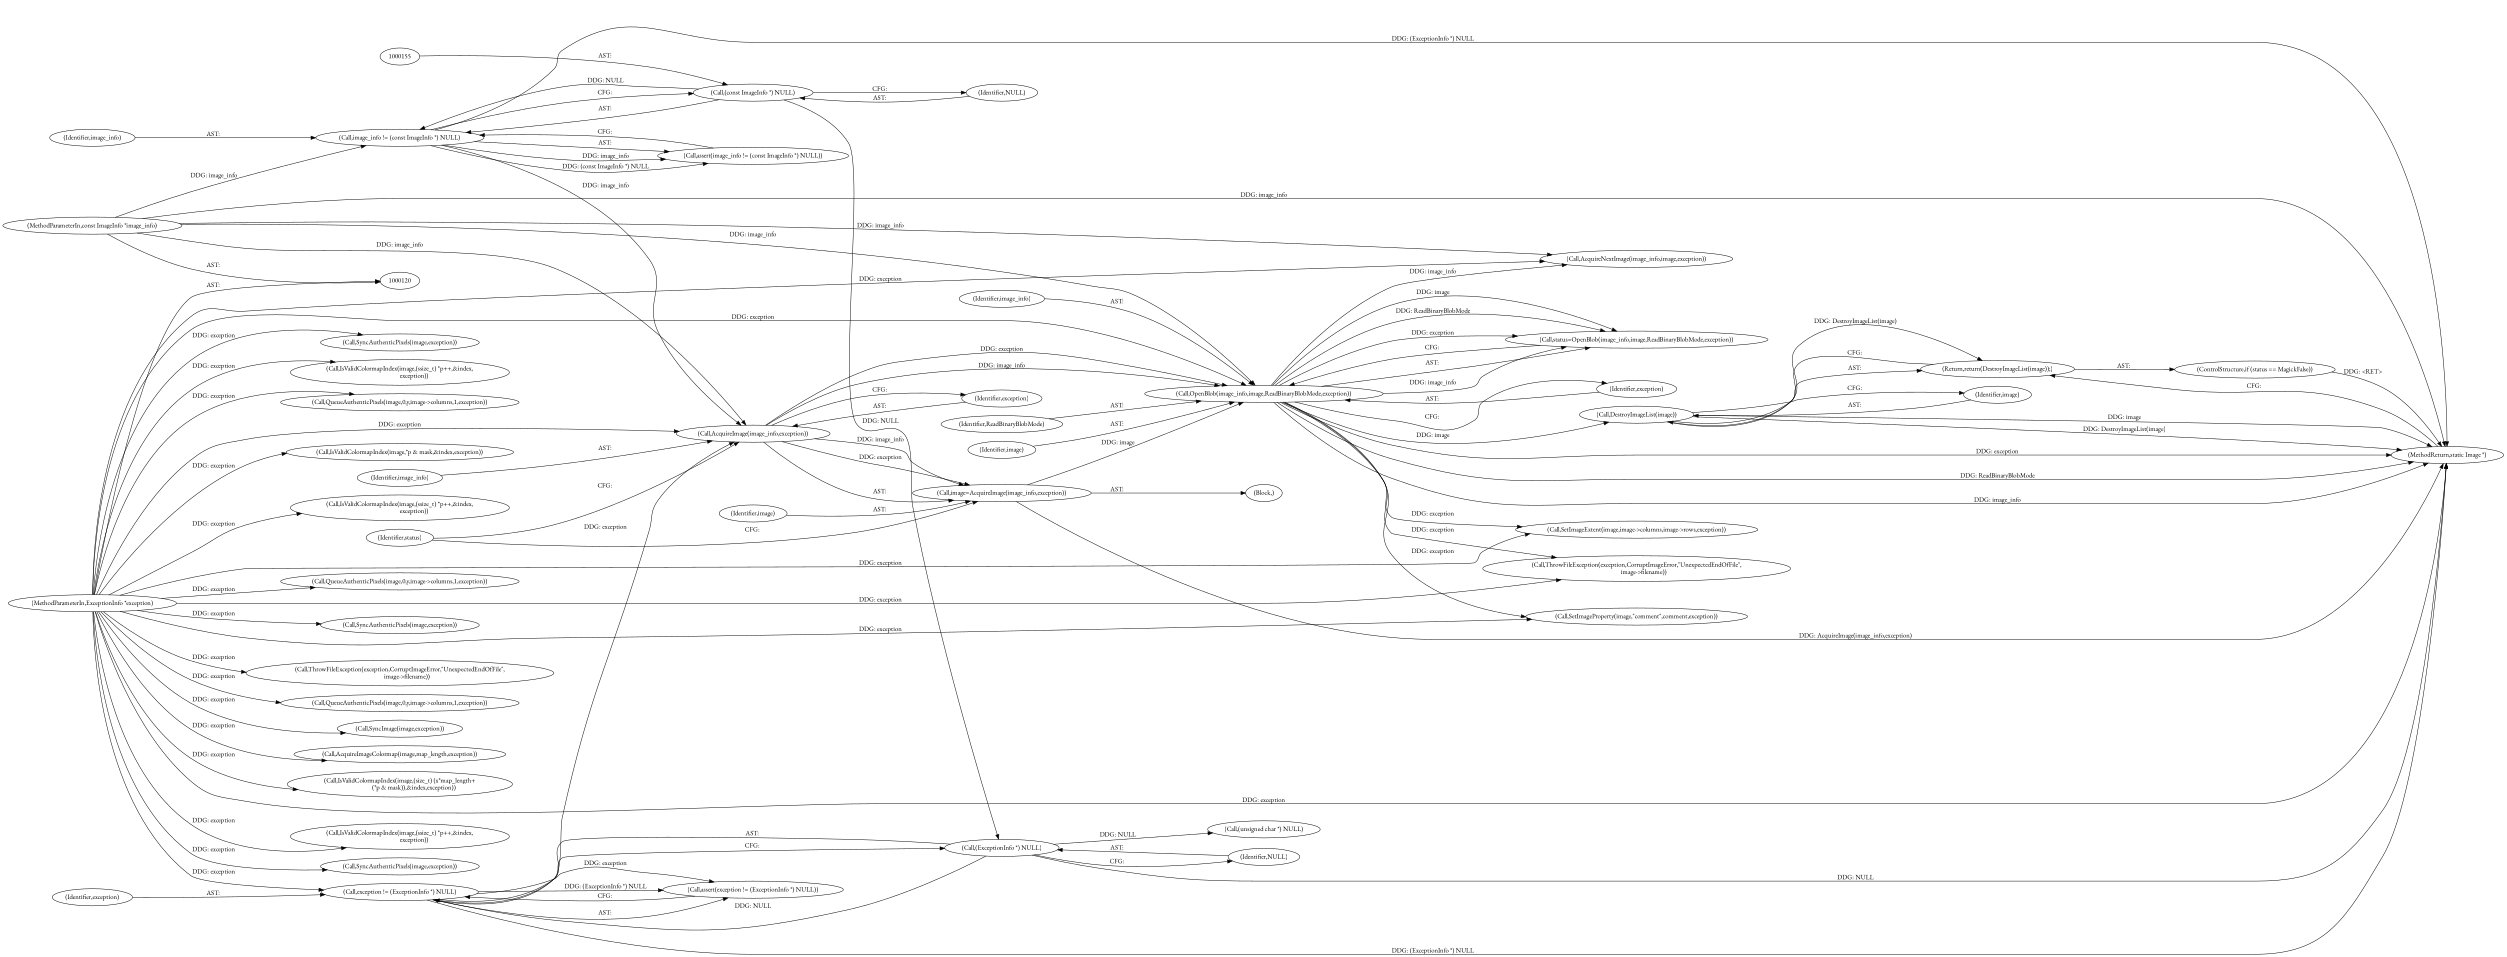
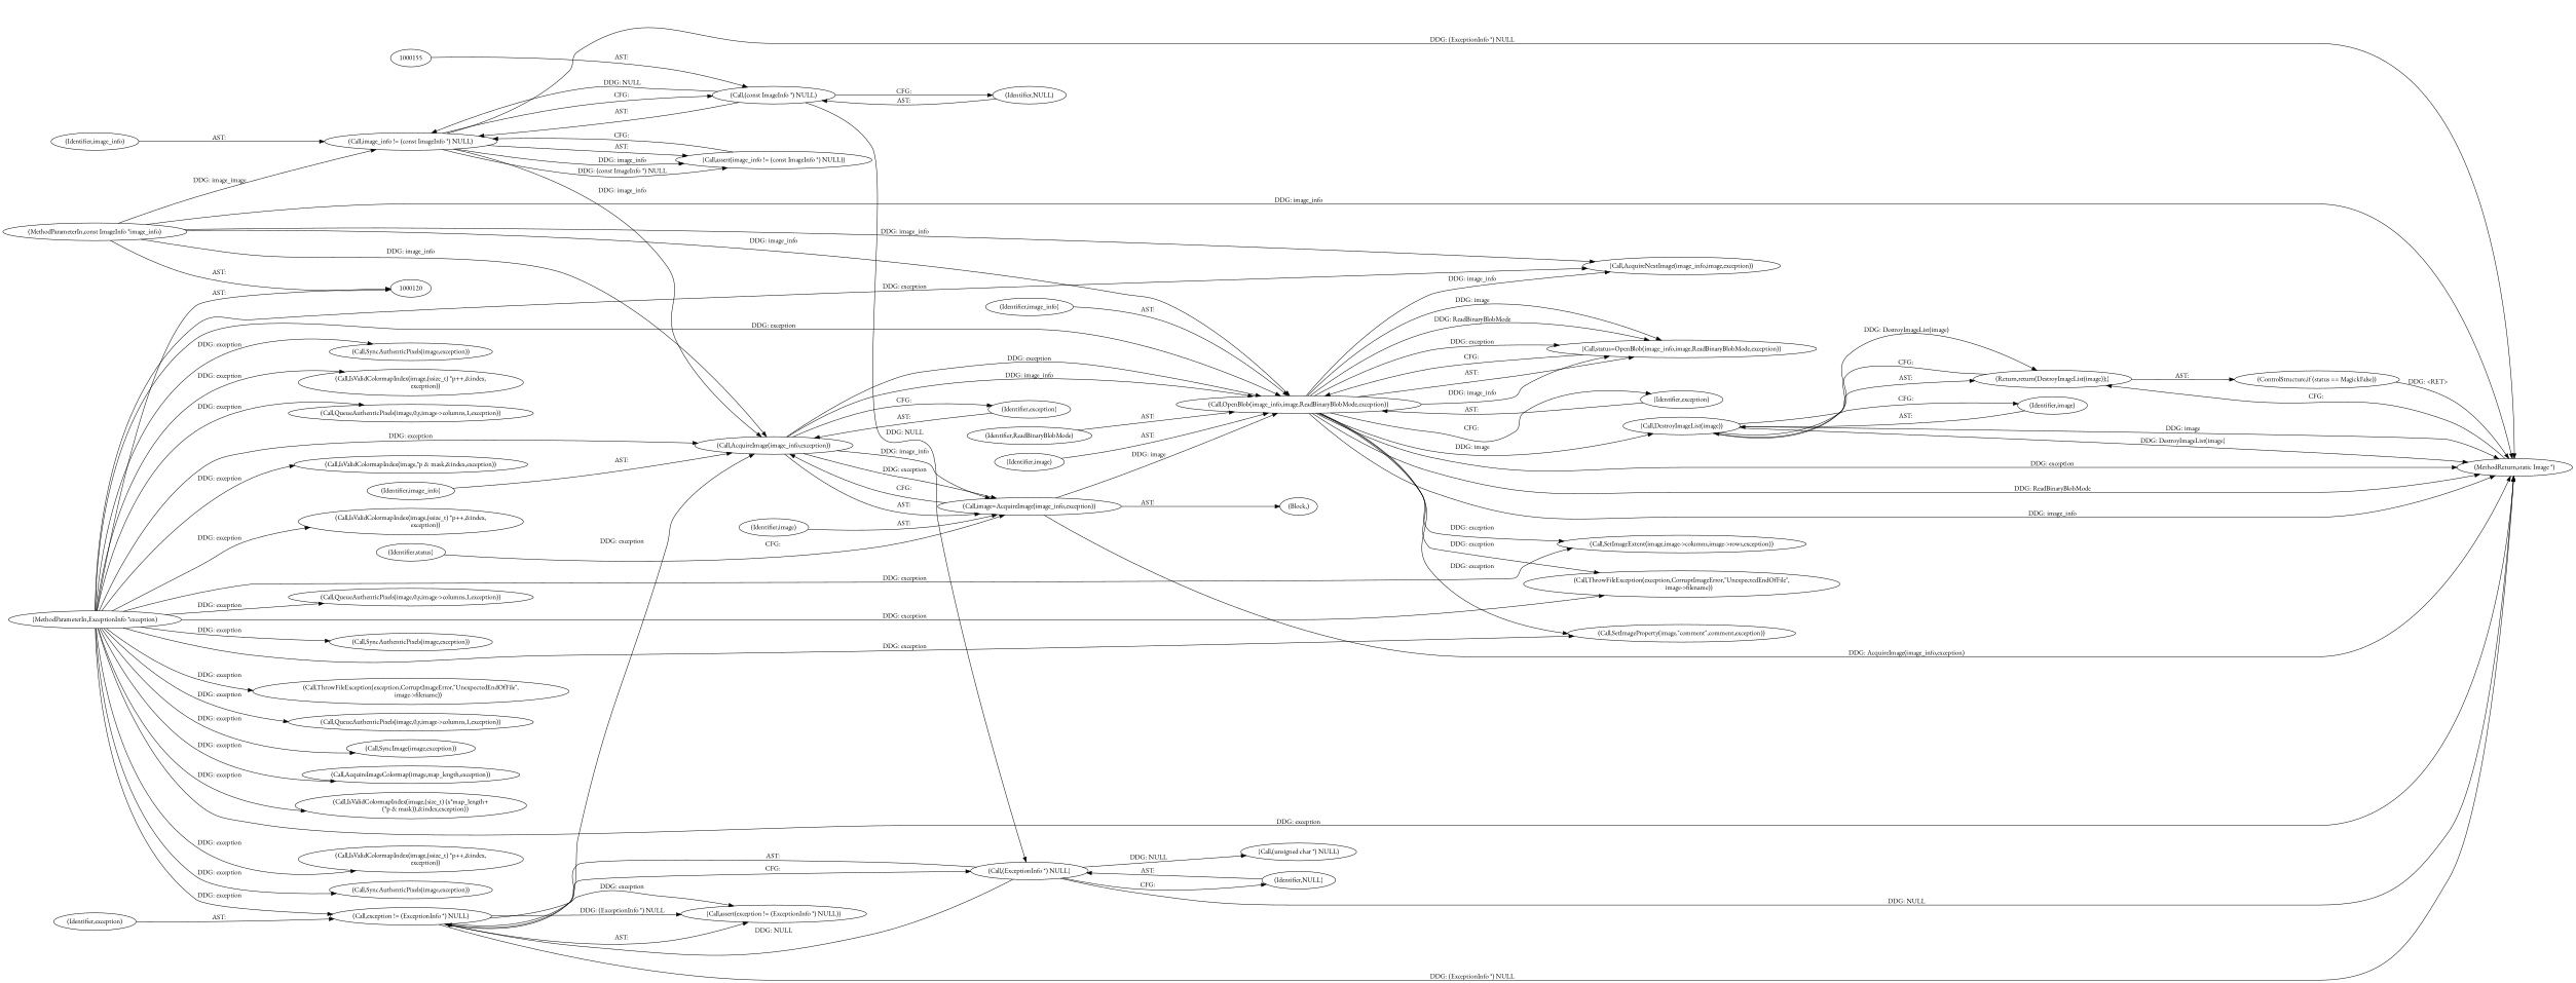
  digraph {
    fontname="EB Garamond"
    rankdir=LR
    node [fontname="EB Garamond"]
    edge [fontname="EB Garamond"]
    n1 [label="(Call,DestroyImageList(image))"]
    n2 [label="(Return,return(DestroyImageList(image));)"]
    n3 [label="(Identifier,image)"]
    n4 [label="(MethodReturn,static Image *)"]
    n5 [label="(ControlStructure,if (status == MagickFalse))"]
    n6 [label="(Call,OpenBlob(image_info,image,ReadBinaryBlobMode,exception))"]
    n7 [label="(Identifier,exception)"]
    n8 [label="(Call,SetImageExtent(image,image->columns,image->rows,exception))"]
    n9 [label="(Call,status=OpenBlob(image_info,image,ReadBinaryBlobMode,exception))"]
    n10 [label="(Call,ThrowFileException(exception,CorruptImageError,\"UnexpectedEndOfFile\",\n          image->filename))"]
    n11 [label="(Call,AcquireNextImage(image_info,image,exception))"]
    n12 [label="(Call,SetImageProperty(image,\"comment\",comment,exception))"]
    n13 [label="(Call,AcquireImage(image_info,exception))"]
    n14 [label="(Call,image=AcquireImage(image_info,exception))"]
    n15 [label="(Identifier,exception)"]
    n16 [label="(Block,)"]
    n17 [label="(Call,image_info != (const ImageInfo *) NULL)"]
    n18 [label="(Call,(const ImageInfo *) NULL)"]
    n19 [label="(Call,assert(image_info != (const ImageInfo *) NULL))"]
    n20 [label="(Call,(ExceptionInfo *) NULL)"]
    n21 [label="(Identifier,NULL)"]
    n22 [label="(MethodParameterIn,const ImageInfo *image_info)"]
    1000120
    n24 [label="(Call,exception != (ExceptionInfo *) NULL)"]
    n25 [label="(Call,(unsigned char *) NULL)"]
    n26 [label="(Identifier,NULL)"]
    n27 [label="(Call,assert(exception != (ExceptionInfo *) NULL))"]
    n28 [label="(MethodParameterIn,ExceptionInfo *exception)"]
    n29 [label="(Call,SyncAuthenticPixels(image,exception))"]
    n30 [label="(Call,ThrowFileException(exception,CorruptImageError,\"UnexpectedEndOfFile\",\n          image->filename))"]
    n31 [label="(Call,QueueAuthenticPixels(image,0,y,image->columns,1,exception))"]
    n32 [label="(Call,SyncImage(image,exception))"]
    n33 [label="(Call,AcquireImageColormap(image,map_length,exception))"]
    n34 [label="(Call,IsValidColormapIndex(image,(size_t) (x*map_length+\n                    (*p & mask)),&index,exception))"]
    n35 [label="(Call,IsValidColormapIndex(image,(ssize_t) *p++,&index,\n                    exception))"]
    n36 [label="(Call,SyncAuthenticPixels(image,exception))"]
    n37 [label="(Call,SyncAuthenticPixels(image,exception))"]
    n38 [label="(Call,IsValidColormapIndex(image,(ssize_t) *p++,&index,\n                    exception))"]
    n39 [label="(Call,QueueAuthenticPixels(image,0,y,image->columns,1,exception))"]
    n40 [label="(Call,IsValidColormapIndex(image,*p & mask,&index,exception))"]
    n41 [label="(Call,IsValidColormapIndex(image,(ssize_t) *p++,&index,\n                    exception))"]
    n42 [label="(Call,QueueAuthenticPixels(image,0,y,image->columns,1,exception))"]
    n43 [label="(Identifier,image_info)"]
    n44 [label="(Identifier,status)"]
    n45 [label="(Identifier,ReadBinaryBlobMode)"]
    n46 [label="(Identifier,exception)"]
    n47 [label="(Identifier,image_info)"]
    n48 [label="(Identifier,image)"]
    n49 [label="(Identifier,image_info)"]
    n50 [label="(Identifier,image)"]
    1000155
    n1 -> n2 [label="AST: "]
    n1 -> n2 [label="DDG: DestroyImageList(image)"]
    n1 -> n3 [label="CFG: "]
    n1 -> n4 [label="DDG: image"]
    n1 -> n4 [label="DDG: DestroyImageList(image)"]
    n2 -> n1 [label="CFG: "]
    n2 -> n5 [label="AST: "]
    n3 -> n1 [label="AST: "]
    n4 -> n2 [label="CFG: "]
    n5 -> n4 [label="DDG: <RET>"]
    n6 -> n1 [label="DDG: image"]
    n6 -> n4 [label="DDG: exception"]
    n6 -> n4 [label="DDG: ReadBinaryBlobMode"]
    n6 -> n4 [label="DDG: image_info"]
    n6 -> n7 [label="CFG: "]
    n6 -> n8 [label="DDG: exception"]
    n6 -> n9 [label="AST: "]
    n6 -> n9 [label="DDG: image_info"]
    n6 -> n9 [label="DDG: image"]
    n6 -> n9 [label="DDG: ReadBinaryBlobMode"]
    n6 -> n9 [label="DDG: exception"]
    n6 -> n10 [label="DDG: exception"]
    n6 -> n11 [label="DDG: image_info"]
    n6 -> n12 [label="DDG: exception"]
    n7 -> n6 [label="AST: "]
    n9 -> n6 [label="CFG: "]
    n13 -> n6 [label="DDG: image_info"]
    n13 -> n6 [label="DDG: exception"]
    n13 -> n14 [label="AST: "]
    n13 -> n14 [label="DDG: image_info"]
    n13 -> n14 [label="DDG: exception"]
    n13 -> n15 [label="CFG: "]
    n14 -> n4 [label="DDG: AcquireImage(image_info,exception)"]
    n14 -> n6 [label="DDG: image"]
-   n44 -> n13 [label="CFG: "]
+   n14 -> n13 [label="CFG: "]
    n14 -> n16 [label="AST: "]
    n15 -> n13 [label="AST: "]
    n17 -> n4 [label="DDG: (ExceptionInfo *) NULL"]
    n17 -> n13 [label="DDG: image_info"]
    n17 -> n18 [label="CFG: "]
    n17 -> n19 [label="AST: "]
    n17 -> n19 [label="DDG: image_info"]
    n17 -> n19 [label="DDG: (const ImageInfo *) NULL"]
    n18 -> n17 [label="AST: "]
    n18 -> n17 [label="DDG: NULL"]
    n18 -> n20 [label="DDG: NULL"]
    n18 -> n21 [label="CFG: "]
    n19 -> n17 [label="CFG: "]
    n20 -> n4 [label="DDG: NULL"]
    n20 -> n24 [label="AST: "]
    n20 -> n24 [label="DDG: NULL"]
    n20 -> n25 [label="DDG: NULL"]
    n20 -> n26 [label="CFG: "]
    n21 -> n18 [label="AST: "]
    n22 -> n4 [label="DDG: image_info"]
    n22 -> n6 [label="DDG: image_info"]
    n22 -> n11 [label="DDG: image_info"]
    n22 -> n13 [label="DDG: image_info"]
-   n22 -> n17 [label="DDG: image_info"]
+   n22 -> n17 [label="DDG: image_image"]
    n22 -> 1000120 [label="AST: "]
    n24 -> n4 [label="DDG: (ExceptionInfo *) NULL"]
    n24 -> n13 [label="DDG: exception"]
    n24 -> n20 [label="CFG: "]
    n24 -> n27 [label="AST: "]
    n24 -> n27 [label="DDG: exception"]
    n24 -> n27 [label="DDG: (ExceptionInfo *) NULL"]
    n26 -> n20 [label="AST: "]
-   n27 -> n24 [label="CFG: "]
    n28 -> n4 [label="DDG: exception"]
    n28 -> n6 [label="DDG: exception"]
    n28 -> n8 [label="DDG: exception"]
    n28 -> n10 [label="DDG: exception"]
    n28 -> n11 [label="DDG: exception"]
    n28 -> n12 [label="DDG: exception"]
    n28 -> n13 [label="DDG: exception"]
    n28 -> 1000120 [label="AST: "]
    n28 -> n24 [label="DDG: exception"]
    n28 -> n29 [label="DDG: exception"]
    n28 -> n30 [label="DDG: exception"]
    n28 -> n31 [label="DDG: exception"]
    n28 -> n32 [label="DDG: exception"]
    n28 -> n33 [label="DDG: exception"]
    n28 -> n34 [label="DDG: exception"]
    n28 -> n35 [label="DDG: exception"]
    n28 -> n36 [label="DDG: exception"]
    n28 -> n37 [label="DDG: exception"]
    n28 -> n38 [label="DDG: exception"]
    n28 -> n39 [label="DDG: exception"]
    n28 -> n40 [label="DDG: exception"]
    n28 -> n41 [label="DDG: exception"]
    n28 -> n42 [label="DDG: exception"]
    n43 -> n13 [label="AST: "]
    n44 -> n14 [label="CFG: "]
    n45 -> n6 [label="AST: "]
    n46 -> n24 [label="AST: "]
    n47 -> n17 [label="AST: "]
    n48 -> n6 [label="AST: "]
    n49 -> n6 [label="AST: "]
    n50 -> n14 [label="AST: "]
    1000155 -> n18 [label="AST: "]
  }
